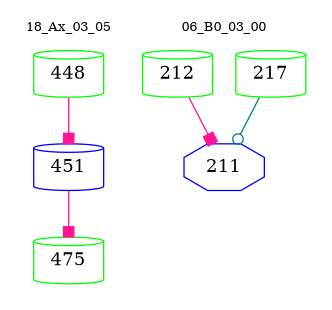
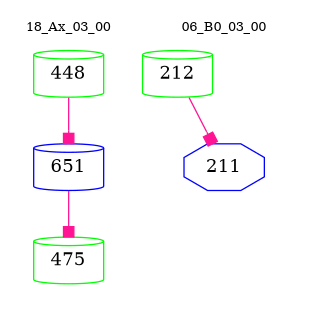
  digraph {
    node [color=green shape=cylinder]
    edge [arrowhead=box color=deeppink]
    n1 [label=448]
-   n2 [color=blue label=451]
+   n2 [color=blue label=651]
    n3 [label=475]
-   n4 [label=217]
    n5 [color=blue label=211 shape=octagon]
    n6 [label=212]
    subgraph cluster_1 {
      color=white
      fontsize=10
-     label="18_Ax_03_05"
+     label="18_Ax_03_00"
      n1
      n2
      n3
    }
    subgraph cluster_2 {
      color=white
      fontsize=10
      label="06_B0_03_00"
-     n4
      n5
      n6
    }
    n1 -> n2
    n2 -> n3
-   n4 -> n5 [arrowhead=odot color=teal]
    n6 -> n5
  }
